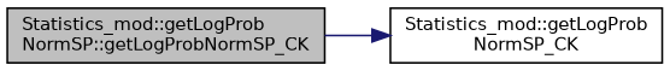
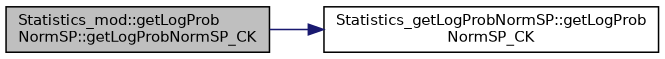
  digraph {
    rankdir=LR
    node [color=black fontname=Helvetica fontsize=10 shape=record style=filled]
    n1 [fillcolor=grey75 fontcolor=black height=0.2 label="Statistics_mod::getLogProb\lNormSP::getLogProbNormSP_CK" width=0.4]
-   n2 [fillcolor=white height=0.2 label="Statistics_mod::getLogProb\lNormSP_CK" width=0.4]
+   n2 [fillcolor=white height=0.2 label="Statistics_getLogProbNormSP::getLogProb\lNormSP_CK" width=0.4]
    n1 -> n2 [color=midnightblue fontname=Helvetica fontsize=10 labelfontname=Helvetica labelfontsize=10 style=solid]
  }
